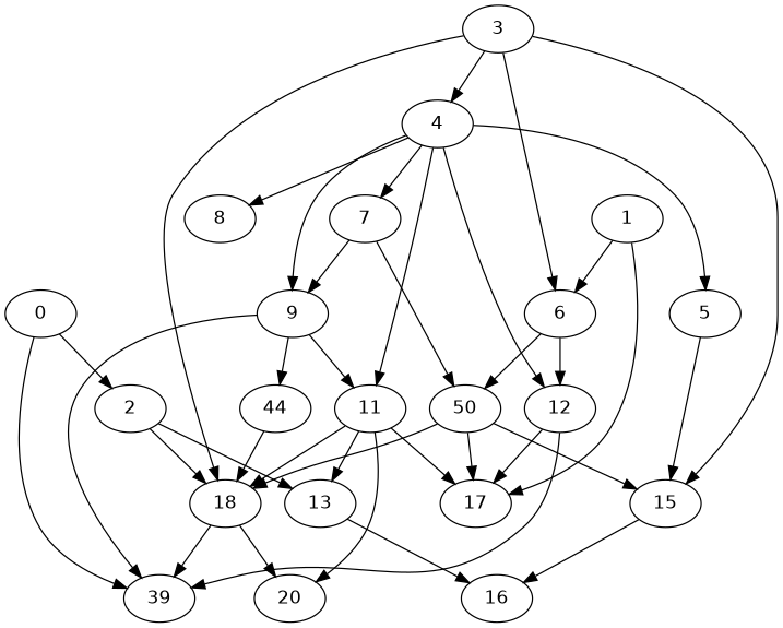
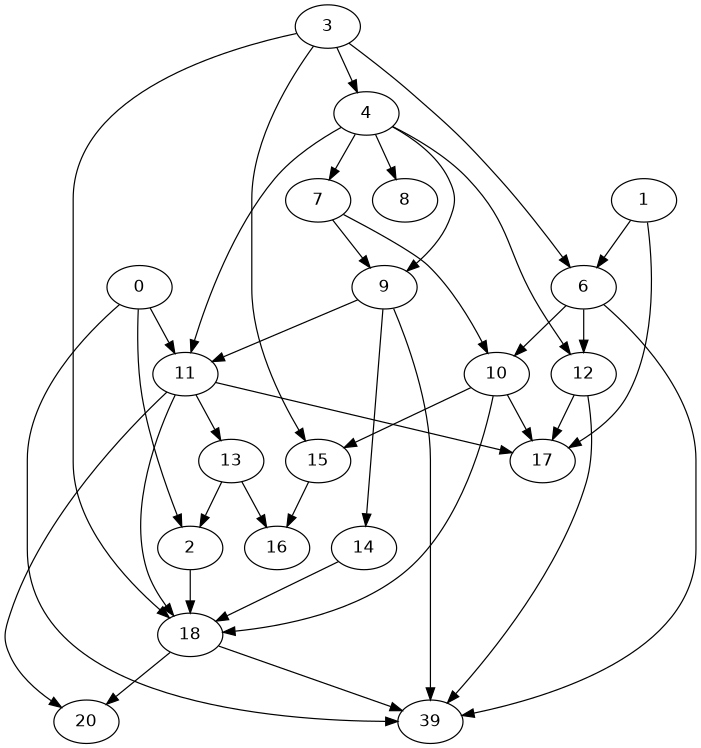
  digraph {
    "Duplicate states"=0
    GraphType=Random
    "Max states in OPEN"=0
    Modes="120000ms; topo-ordered tasks, ; Pruning: task equivalence, fixed order ready list, ; F-value: ; Optimisation: best schedule length (SL) optimisation on equal, "
    NumberOfTasks=21
    "Pruned using list schedule length"=469713
    "States removed from OPEN"=0
    TargetSystem="Homogeneous-2"
    "Time to schedule (ms)"=1822
    "Total idle time"=0
    "Total schedule length"=121
    "Total sequential time"=242
    "Total states created"=1107556
    fontname="DejaVu Sans"
    node ["Finish time"=121 Processor=1 "Start time"=0 Weight=10 fontname="DejaVu Sans"]
    edge [Weight=4 fontname="DejaVu Sans"]
    3 ["Finish time"=17 Processor=0 Weight=17]
    4 ["Finish time"=27 Processor=0 "Start time"=17]
    6 ["Finish time"=36 "Start time"=21 Weight=15]
    15 ["Finish time"=88 "Start time"=78]
    18 ["Finish time"=105 "Start time"=101 Weight=4]
    7 ["Finish time"=55 Processor=0 "Start time"=44 Weight=11]
    9 ["Finish time"=74 Processor=0 "Start time"=55 Weight=19]
-   5 ["Finish time"=44 Processor=0 "Start time"=27 Weight=17]
    11 ["Finish time"=89 Processor=0 "Start time"=74 Weight=15]
    12 ["Finish time"=51 "Start time"=36 Weight=15]
    8 ["Finish time"=111 "Start time"=105 Weight=6]
-   10 ["Finish time"=78 "Start time"=70 Weight=8 label=50]
+   10 ["Finish time"=78 "Start time"=70 Weight=8]
    n13 ["Finish time"=115 Processor=0 "Start time"=107 Weight=8 label=39]
    16 ["Start time"=111]
    20 [Processor=0 "Start time"=115 Weight=6]
-   14 ["Finish time"=101 "Start time"=88 Weight=13 label=44]
+   14 ["Finish time"=101 "Start time"=88 Weight=13]
    17 ["Finish time"=107 Processor=0 "Start time"=97]
    13 ["Finish time"=97 Processor=0 "Start time"=89 Weight=8]
    1 ["Finish time"=21 "Start time"=4 Weight=17]
    0 ["Finish time"=4 Weight=4]
    2 ["Finish time"=70 "Start time"=51 Weight=19]
    3 -> 4 [Weight=10]
    3 -> 6
    3 -> 15 [Weight=2]
    3 -> 18
    4 -> 7 [Weight=5]
    4 -> 9 [Weight=8]
-   4 -> 5 [Weight=6]
    4 -> 11 [Weight=8]
    4 -> 12 [Weight=5]
    4 -> 8 [Weight=5]
    6 -> 12 [Weight=7]
    6 -> 10 [Weight=5]
+   6 -> n13 [Weight=3]
    15 -> 16 [Weight=5]
    18 -> n13 [Weight=2]
    18 -> 20 [Weight=5]
    7 -> 9 [Weight=8]
    7 -> 10 [Weight=6]
    9 -> 11 [Weight=7]
    9 -> n13 [Weight=2]
    9 -> 14 [Weight=2]
-   5 -> 15 [Weight=7]
    11 -> 18 [Weight=9]
    11 -> 20 [Weight=7]
    11 -> 17 [Weight=8]
    11 -> 13 [Weight=2]
    12 -> n13 [Weight=2]
    12 -> 17
    10 -> 15
    10 -> 18 [Weight=7]
    10 -> 17
    14 -> 18 [Weight=10]
    13 -> 16 [Weight=6]
    1 -> 6 [Weight=9]
    1 -> 17 [Weight=3]
+   0 -> 11
    0 -> n13 [Weight=6]
    0 -> 2 [Weight=3]
    2 -> 18 [Weight=9]
-   2 -> 13 [Weight=8]
+   13 -> 2 [Weight=8]
  }
